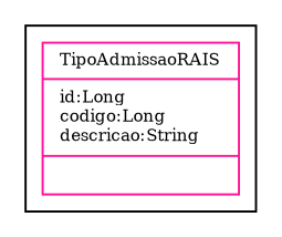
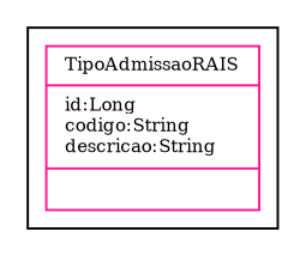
  digraph {
    fontname="Times-Roman"
    fontsize=8
-   n1 [fontname="Times-Roman" fontsize=8 label="{TipoAdmissaoRAIS|id:Long\lcodigo:Long\ldescricao:String\l|\l}" shape=record color=deeppink]
+   n1 [fontname="Times-Roman" fontsize=8 label="{TipoAdmissaoRAIS|id:Long\lcodigo:String\ldescricao:String\l|\l}" shape=record color=deeppink]
    subgraph cluster_1 {
      n1
    }
  }
